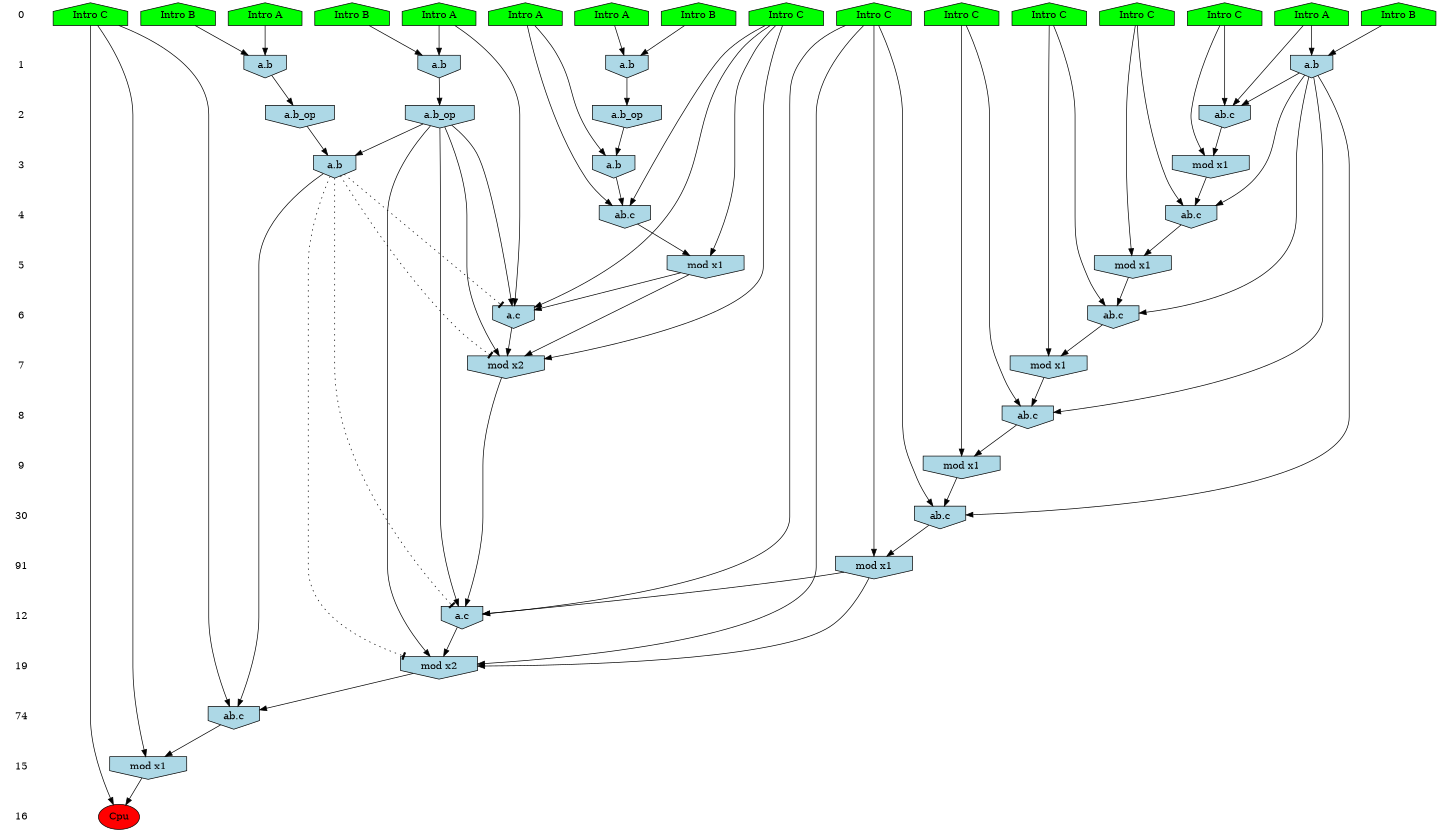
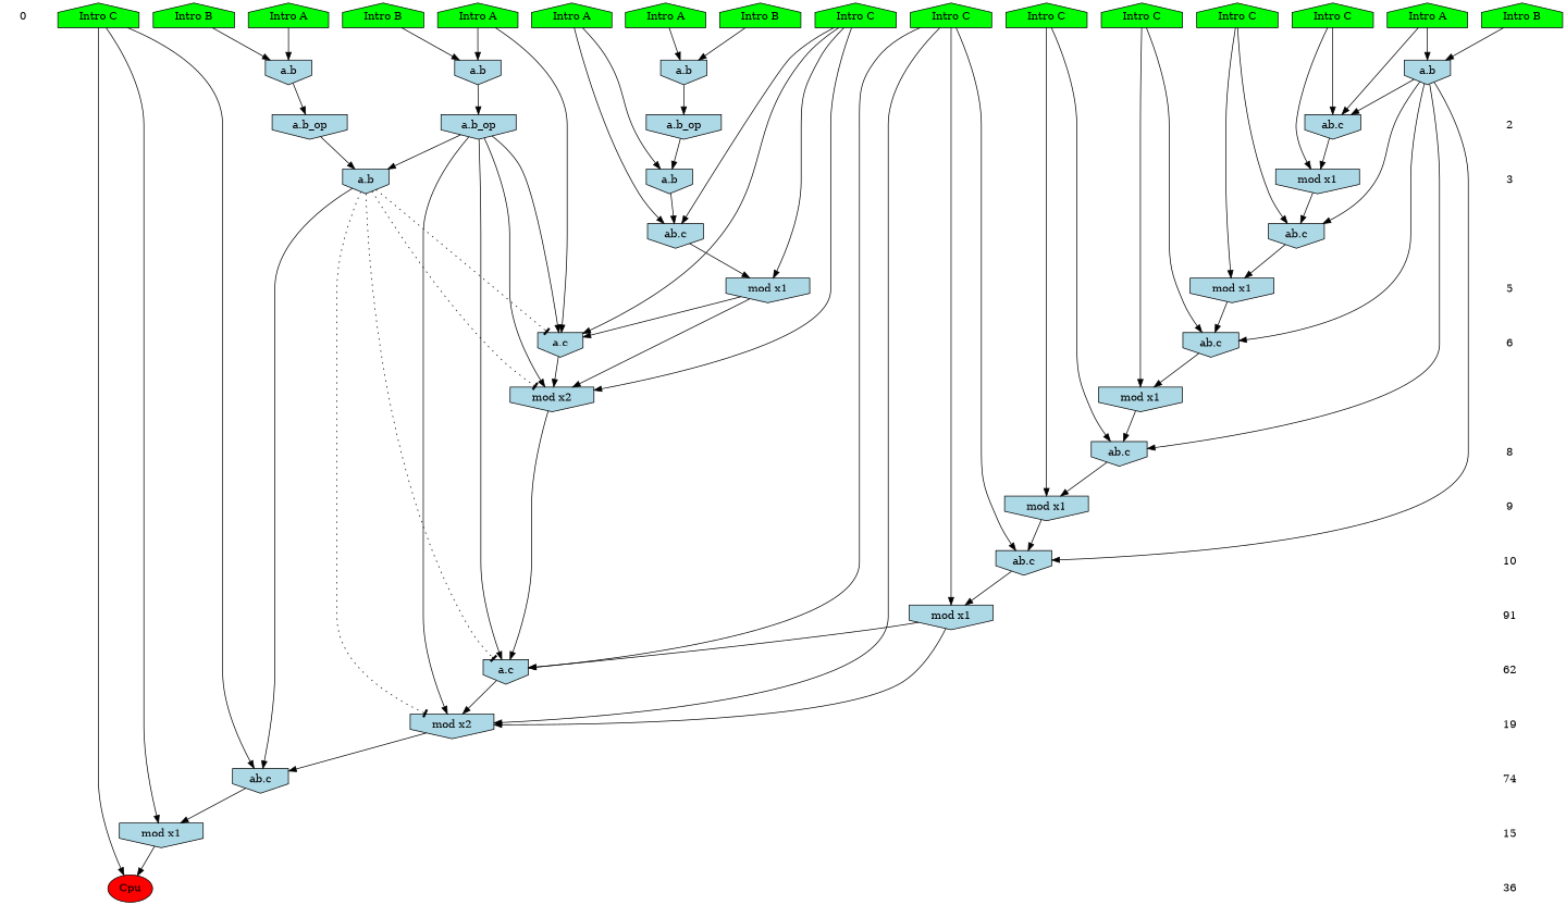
  digraph {
    ranksep=.5
    node [shape=invhouse fillcolor=lightblue style=filled]
    0 [shape=plaintext fillcolor="" style=""]
    n2 [fillcolor=green label="Intro B" shape=house]
    n3 [fillcolor=green label="Intro A" shape=house]
    n4 [fillcolor=green label="Intro A" shape=house]
    n5 [fillcolor=green label="Intro B" shape=house]
    n6 [fillcolor=green label="Intro B" shape=house]
    n7 [fillcolor=green label="Intro A" shape=house]
    n8 [fillcolor=green label="Intro B" shape=house]
    n9 [fillcolor=green label="Intro A" shape=house]
    n10 [fillcolor=green label="Intro A" shape=house]
    n11 [fillcolor=green label="Intro C" shape=house]
    n12 [fillcolor=green label="Intro C" shape=house]
    n13 [fillcolor=green label="Intro C" shape=house]
    n14 [fillcolor=green label="Intro C" shape=house]
    n15 [fillcolor=green label="Intro C" shape=house]
    n16 [fillcolor=green label="Intro C" shape=house]
    n17 [fillcolor=green label="Intro C" shape=house]
-   1 [shape=plaintext fillcolor="" style=""]
    n19 [label="a.b"]
    n20 [label="a.b"]
    n21 [label="a.b"]
    n22 [label="a.b"]
    2 [shape=plaintext fillcolor="" style=""]
    n24 [label="ab.c"]
    n25 [label="a.b_op"]
    n26 [label="a.b_op"]
    n27 [label="a.b_op"]
    3 [shape=plaintext fillcolor="" style=""]
    n29 [label="mod x1"]
    n30 [label="a.b"]
    n31 [label="a.b"]
-   4 [shape=plaintext fillcolor="" style=""]
    n33 [label="ab.c"]
    n34 [label="ab.c"]
    5 [shape=plaintext fillcolor="" style=""]
    n36 [label="mod x1"]
    n37 [label="mod x1"]
    6 [shape=plaintext fillcolor="" style=""]
    n39 [label="ab.c"]
    n40 [label="a.c"]
-   7 [shape=plaintext fillcolor="" style=""]
    n42 [label="mod x1"]
    n43 [label="mod x2"]
    8 [shape=plaintext fillcolor="" style=""]
    n45 [label="ab.c"]
    9 [shape=plaintext fillcolor="" style=""]
    n47 [label="mod x1"]
-   10 [shape=plaintext label=30 fillcolor="" style=""]
+   10 [shape=plaintext fillcolor="" style=""]
    n49 [label="ab.c"]
    n50 [label=91 shape=plaintext fillcolor="" style=""]
    n51 [label="mod x1"]
-   12 [shape=plaintext fillcolor="" style=""]
+   12 [shape=plaintext label=62 fillcolor="" style=""]
    n53 [label="a.c"]
    n54 [label=19 shape=plaintext fillcolor="" style=""]
    n55 [label="mod x2"]
    n56 [label=74 shape=plaintext fillcolor="" style=""]
    n57 [label="ab.c"]
    15 [shape=plaintext fillcolor="" style=""]
    n59 [label="mod x1"]
-   16 [shape=plaintext fillcolor="" style=""]
+   16 [shape=plaintext label=36 fillcolor="" style=""]
    n61 [fillcolor=red label=Cpu shape=""]
    subgraph sub_1 {
      rank=same
      0
      n2
      n3
      n4
      n5
      n6
      n7
      n8
      n9
      n10
      n11
      n12
      n13
      n14
      n15
      n16
      n17
    }
    subgraph sub_2 {
      rank=same
-     1
      n19
      n20
      n21
      n22
    }
    subgraph sub_3 {
      rank=same
      2
      n24
      n25
      n26
      n27
    }
    subgraph sub_4 {
      rank=same
      3
      n29
      n30
      n31
    }
    subgraph sub_5 {
      rank=same
-     4
      n33
      n34
    }
    subgraph sub_6 {
      rank=same
      5
      n36
      n37
    }
    subgraph sub_7 {
      rank=same
      6
      n39
      n40
    }
    subgraph sub_8 {
      rank=same
-     7
      n42
      n43
    }
    subgraph sub_9 {
      rank=same
      8
      n45
    }
    subgraph sub_10 {
      rank=same
      9
      n47
    }
    subgraph sub_11 {
      rank=same
      10
      n49
    }
    subgraph sub_12 {
      rank=same
      n50
      n51
    }
    subgraph sub_13 {
      rank=same
      12
      n53
    }
    subgraph sub_14 {
      rank=same
      n54
      n55
    }
    subgraph sub_15 {
      rank=same
      n56
      n57
    }
    subgraph sub_16 {
      rank=same
      15
      n59
    }
    subgraph sub_17 {
      rank=same
      16
      n61
    }
-   0 -> 1 [style=invis]
    n2 -> n20
    n3 -> n19
    n4 -> n20
    n4 -> n24
    n5 -> n21
    n6 -> n19
    n7 -> n21
    n7 -> n40
    n8 -> n22
    n9 -> n22
    n10 -> n30
    n10 -> n34
    n11 -> n45
    n11 -> n47
    n12 -> n24
    n12 -> n29
    n13 -> n49
    n13 -> n51
    n13 -> n53
    n13 -> n55
    n14 -> n39
    n14 -> n42
    n15 -> n33
    n15 -> n36
    n16 -> n34
    n16 -> n37
    n16 -> n40
    n16 -> n43
    n17 -> n57
    n17 -> n59
    n17 -> n61
-   1 -> 2 [style=invis]
    n19 -> n25
    n20 -> n24
    n20 -> n33
    n20 -> n39
    n20 -> n45
    n20 -> n49
    n21 -> n26
    n22 -> n27
    2 -> 3 [style=invis]
    n24 -> n29
    n25 -> n30
    n26 -> n31
    n26 -> n40
    n26 -> n43
    n26 -> n53
    n26 -> n55
    n27 -> n31
-   3 -> 4 [style=invis]
    n29 -> n33
    n30 -> n34
    n31 -> n40 [arrowhead=tee style=dotted]
    n31 -> n43 [arrowhead=tee style=dotted]
    n31 -> n53 [arrowhead=tee style=dotted]
    n31 -> n55 [arrowhead=tee style=dotted]
    n31 -> n57
-   4 -> 5 [style=invis]
    n33 -> n36
    n34 -> n37
    5 -> 6 [style=invis]
    n36 -> n39
    n37 -> n40
    n37 -> n43
-   6 -> 7 [style=invis]
    n39 -> n42
    n40 -> n43
-   7 -> 8 [style=invis]
    n42 -> n45
    n43 -> n53
    8 -> 9 [style=invis]
    n45 -> n47
    9 -> 10 [style=invis]
    n47 -> n49
    10 -> n50 [style=invis]
    n49 -> n51
    n50 -> 12 [style=invis]
    n51 -> n53
    n51 -> n55
    12 -> n54 [style=invis]
    n53 -> n55
    n54 -> n56 [style=invis]
    n55 -> n57
    n56 -> 15 [style=invis]
    n57 -> n59
    15 -> 16 [style=invis]
    n59 -> n61
  }
